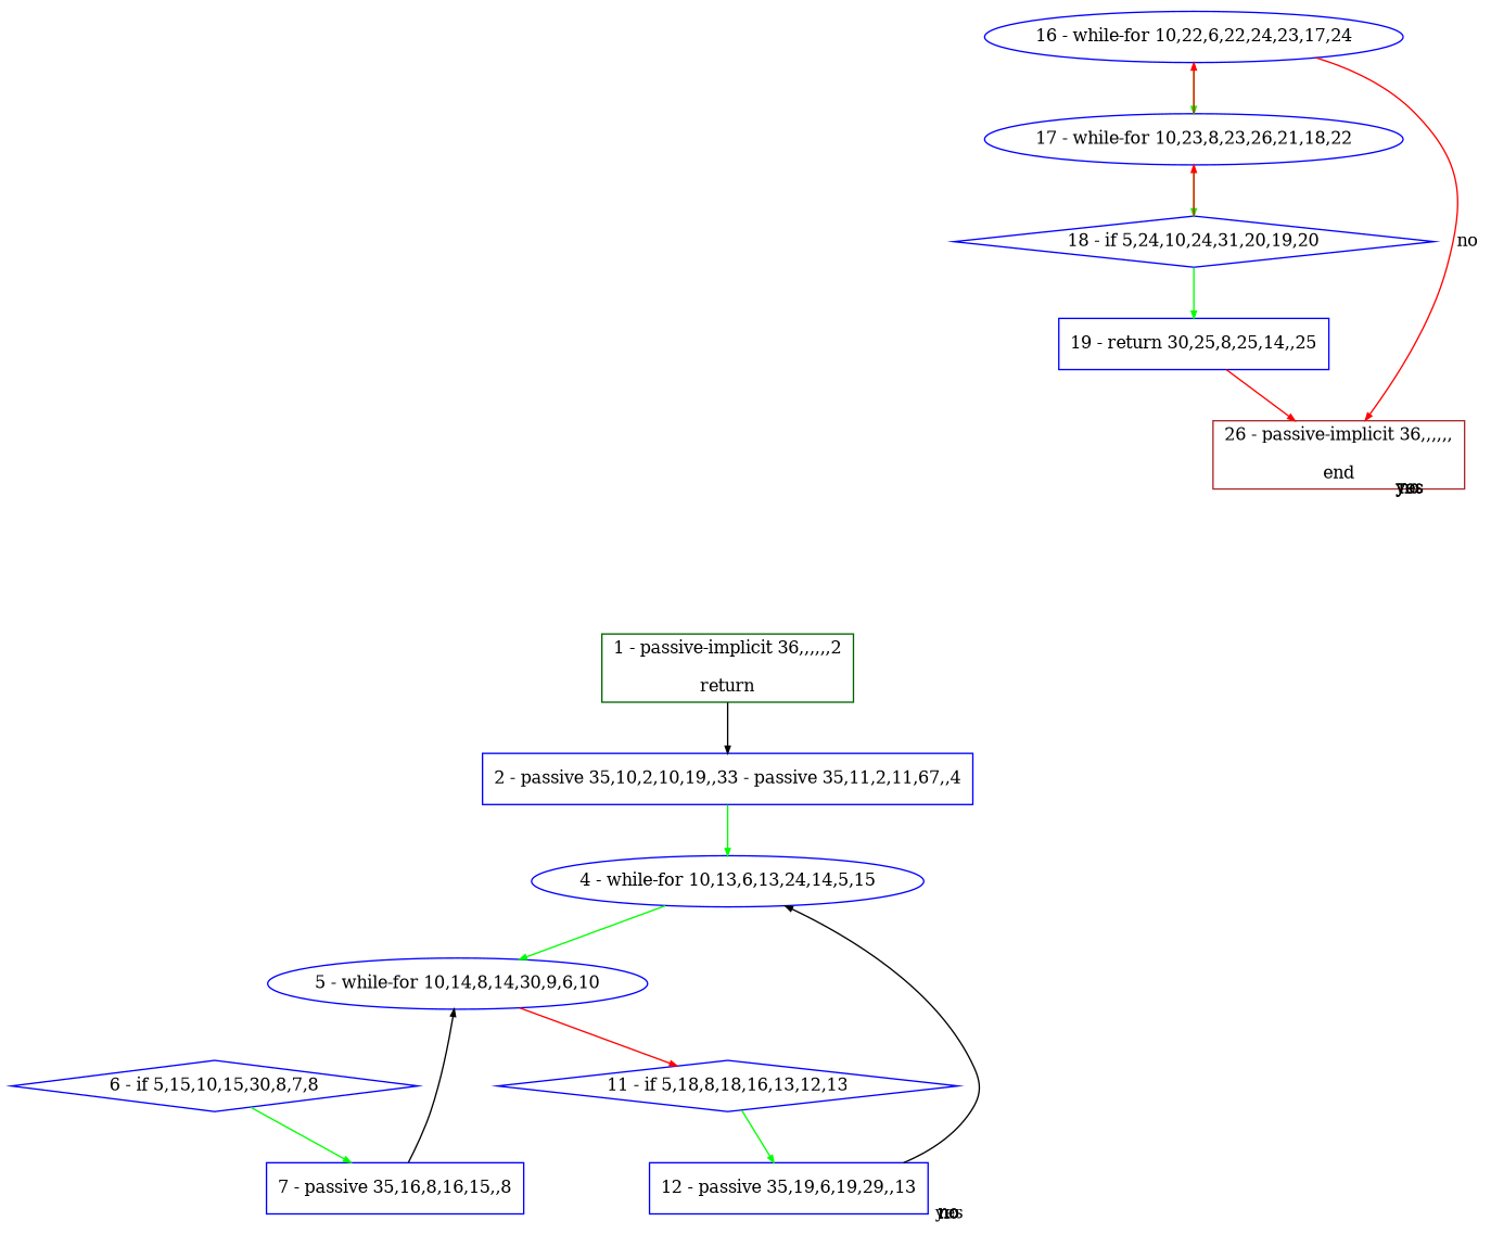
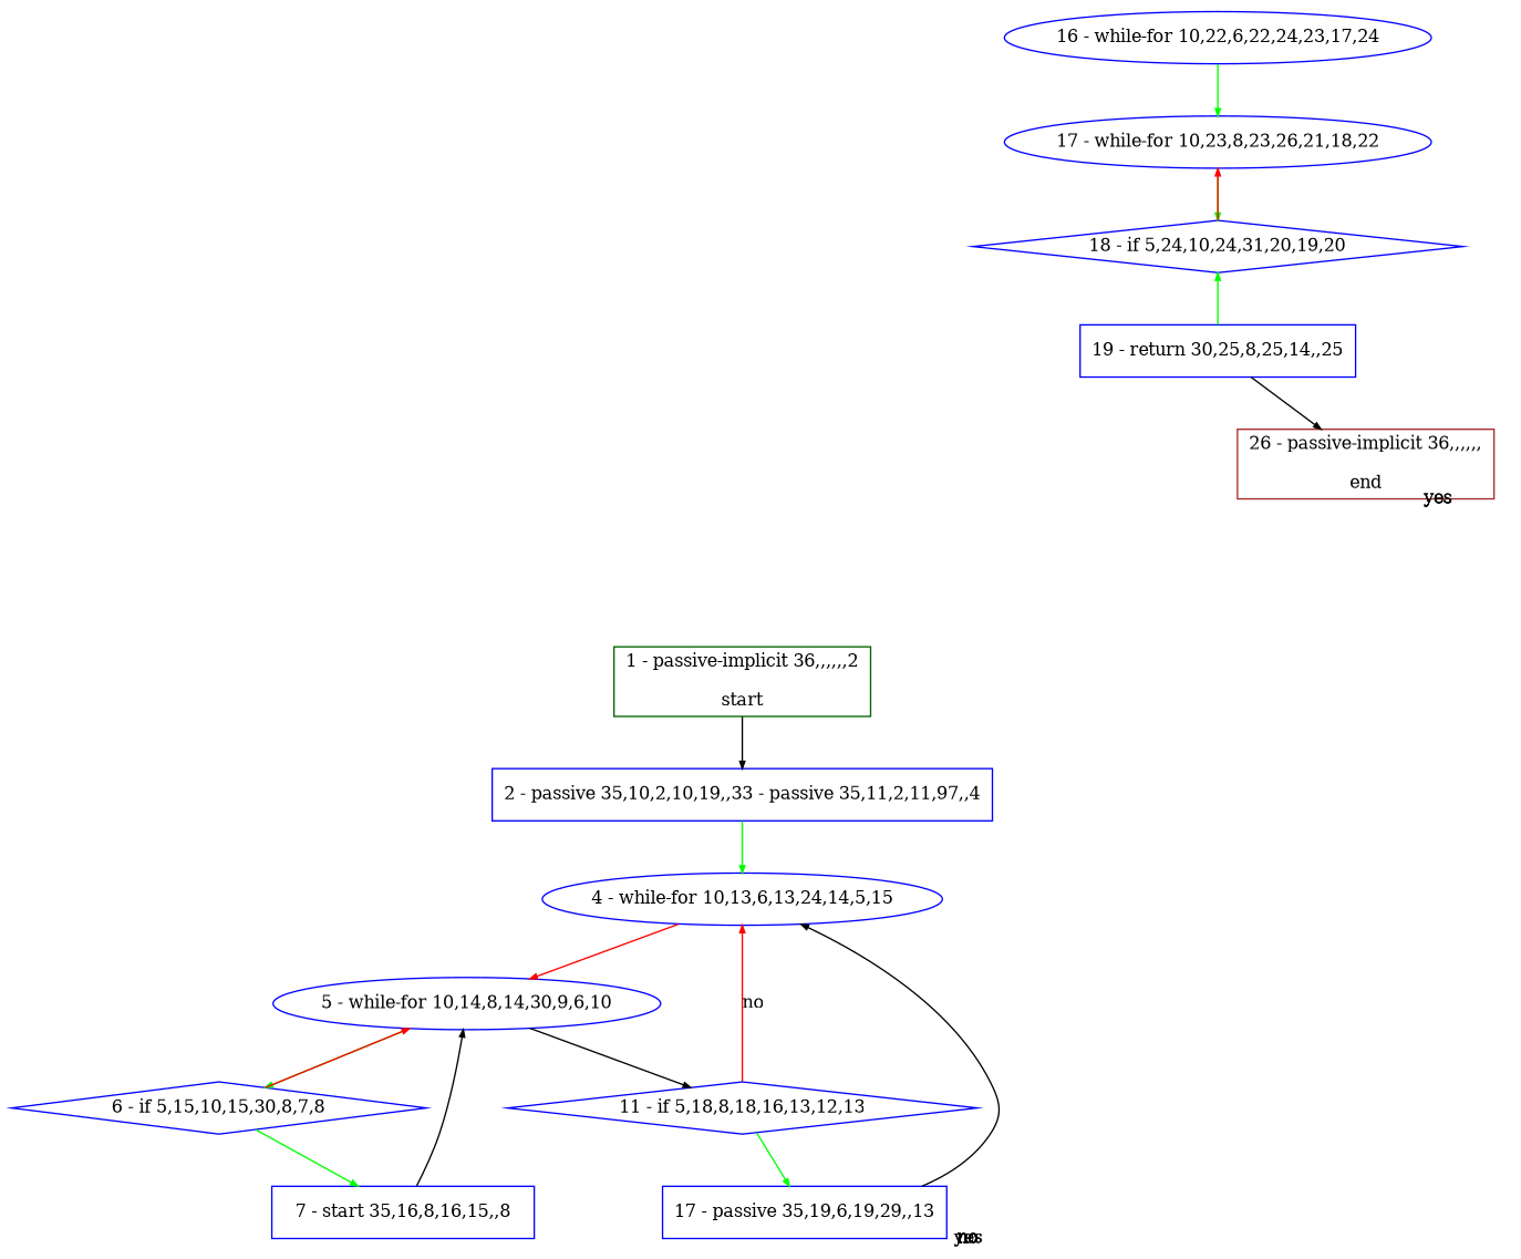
  digraph {
    bgcolor=white
    compound=true
    fillcolor="#FFFFCC"
    fontname="DejaVu Serif"
    fontsize=12
    pack=true
    packmode=clust
    style="rounded,filled"
    node [color="#0000ff" compound=true fillcolor="#ffffff" fixedsize=false fontname="DejaVu Serif" fontsize=12 node_initialized=no shape=box style=filled]
    edge [arrowhead=normal arrowsize=0.5 arrowtail=none color="#00ff00" compound=true dir=forward fontcolor=black fontname="DejaVu Serif" fontsize=12]
-   n1 [label="2 - passive 35,10,2,10,19,,33 - passive 35,11,2,11,67,,4"]
+   n1 [label="2 - passive 35,10,2,10,19,,33 - passive 35,11,2,11,97,,4"]
    n2 [label="4 - while-for 10,13,6,13,24,14,5,15" shape=oval]
    n3 [label="5 - while-for 10,14,8,14,30,9,6,10" shape=oval]
-   n4 [color="#006400" label="1 - passive-implicit 36,,,,,,2\n\nreturn"]
+   n4 [color="#006400" label="1 - passive-implicit 36,,,,,,2\n\nstart"]
    n5 [label="6 - if 5,15,10,15,30,8,7,8" shape=diamond]
    n6 [label="11 - if 5,18,8,18,16,13,12,13" shape=diamond]
    n7 [label="16 - while-for 10,22,6,22,24,23,17,24" shape=oval]
    n8 [label="17 - while-for 10,23,8,23,26,21,18,22" shape=oval]
    n9 [color="#a52a2a" label="26 - passive-implicit 36,,,,,,\n\nend"]
-   n10 [label="7 - passive 35,16,8,16,15,,8"]
-   n11 [label="12 - passive 35,19,6,19,29,,13"]
+   n10 [label="7 - start 35,16,8,16,15,,8"]
+   n11 [label="17 - passive 35,19,6,19,29,,13"]
    n12 [label="18 - if 5,24,10,24,31,20,19,20" shape=diamond]
    n13 [label="19 - return 30,25,8,25,14,,25"]
    n1 -> n2
-   n2 -> n3 [label=yes]
-   n3 -> n6 [color="#ff0000" label=no]
+   n2 -> n3 [color="#ff0000" label=yes]
+   n3 -> n5 [label=yes]
+   n3 -> n6 [color="#000000" label=no]
    n4 -> n1 [color="#000000"]
+   n5 -> n3 [color="#ff0000" label=no]
    n5 -> n10 [label=no]
+   n6 -> n2 [color="#ff0000" label=no]
    n6 -> n11 [label=no]
    n7 -> n8 [label=yes]
-   n7 -> n9 [color="#ff0000" label=no]
-   n8 -> n7 [color="#ff0000" label=no]
    n8 -> n12 [label=yes]
    n10 -> n3 [color="#000000"]
    n11 -> n2 [color="#000000"]
-   n12 -> n8 [color="#ff0000" label=no]
-   n12 -> n13 [label=yes]
-   n13 -> n9 [color="#ff0000"]
+   n12 -> n8 [color="#ff0000" label=yes]
+   n13 -> n12 [label=yes]
+   n13 -> n9 [color="#000000"]
  }
